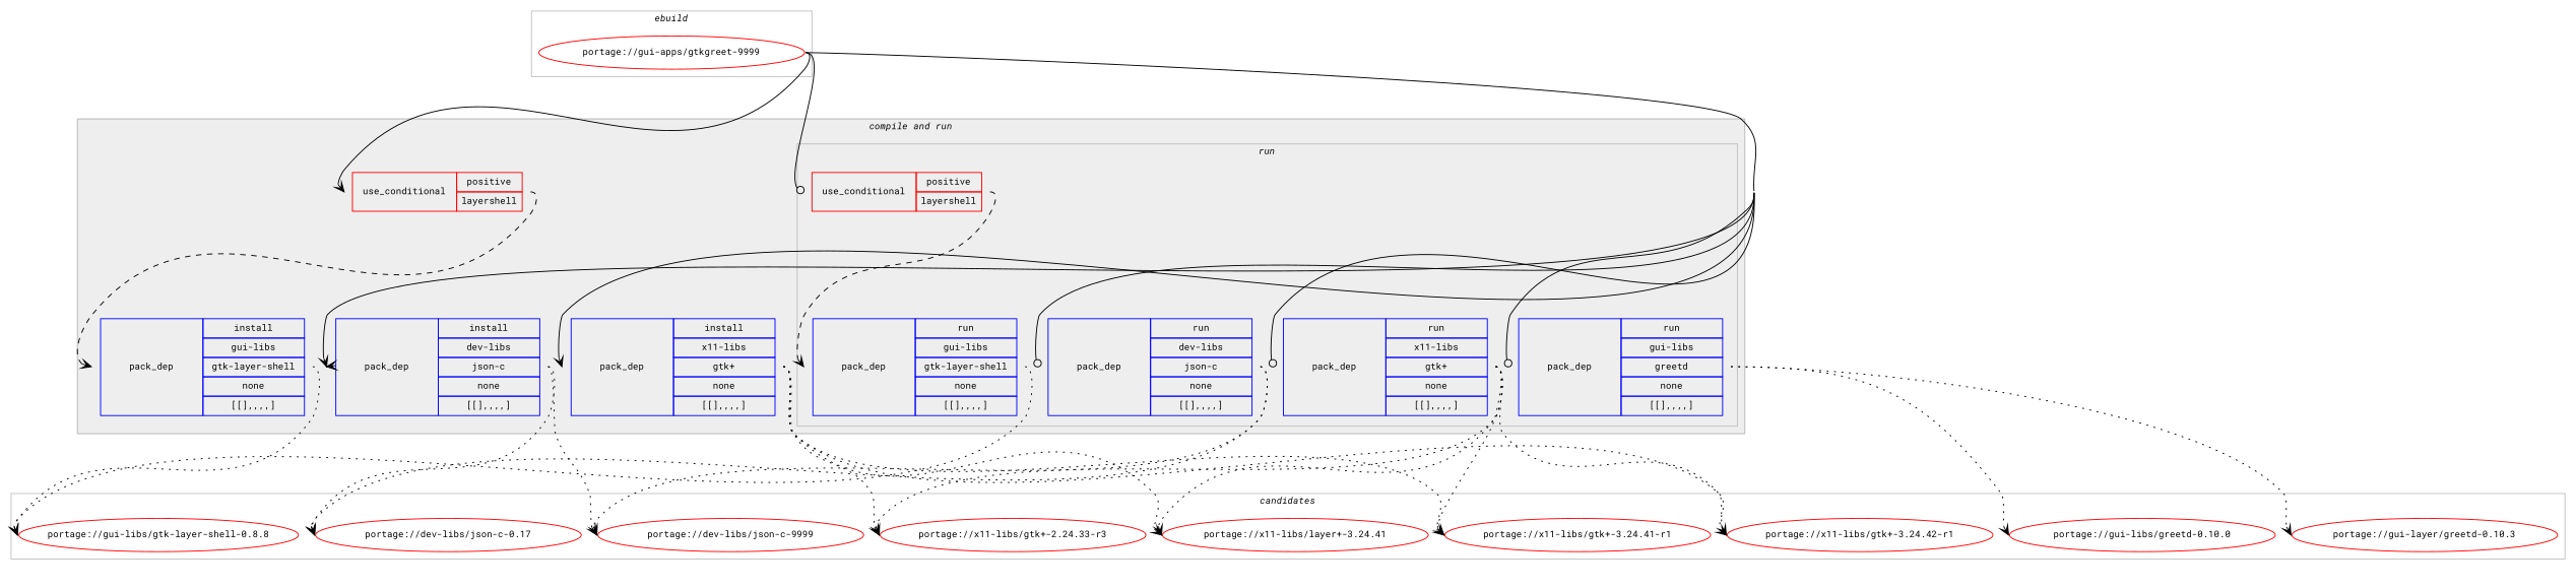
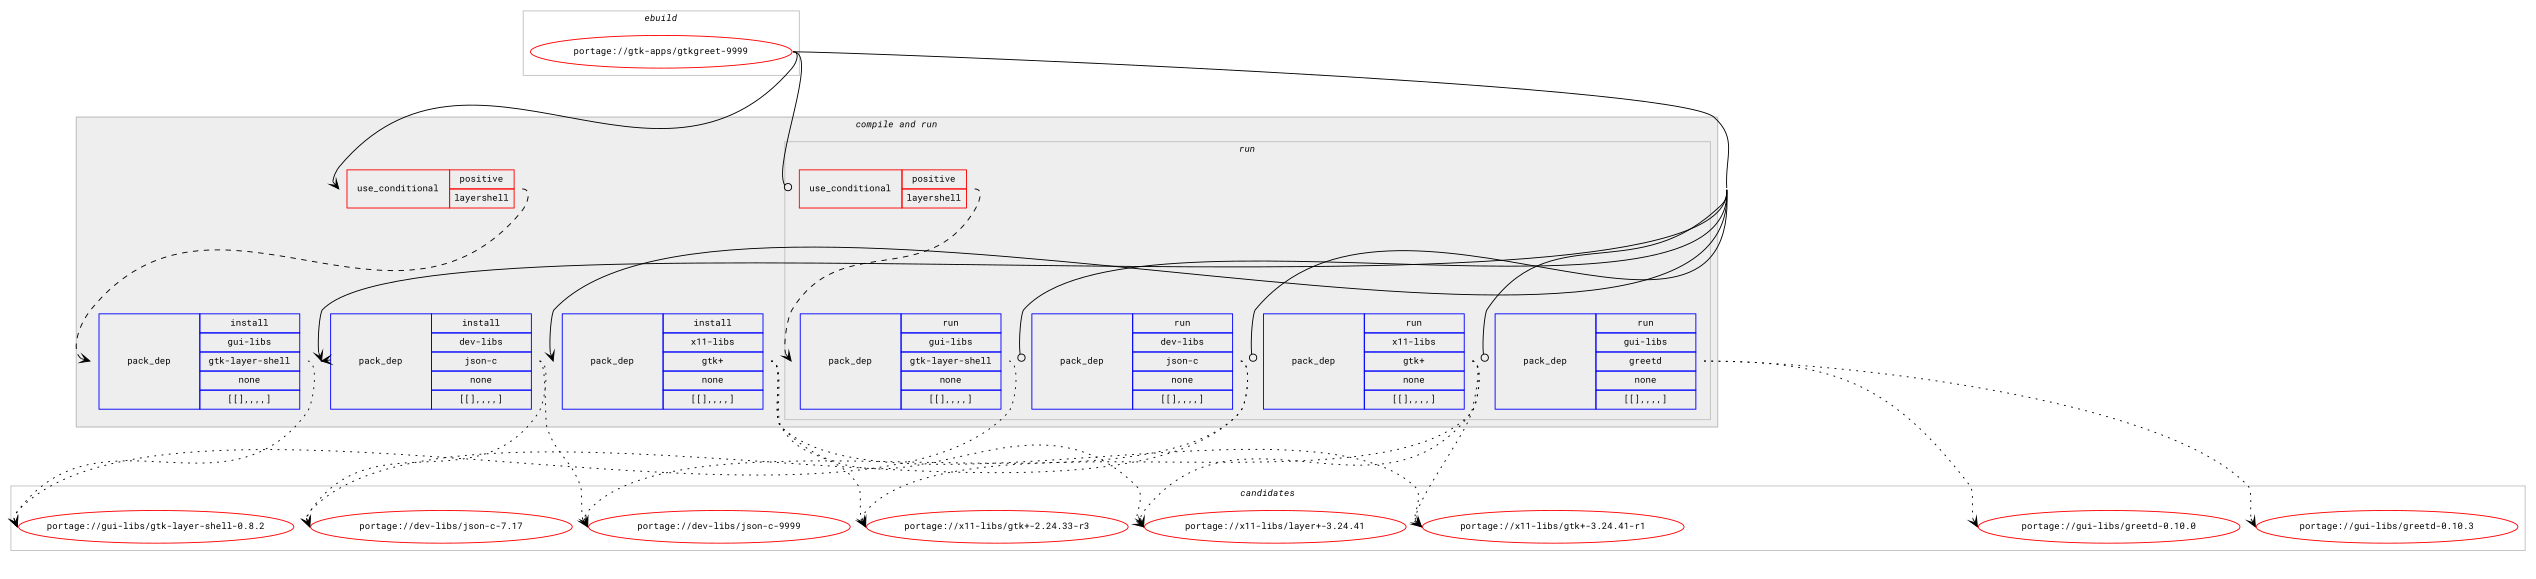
  digraph {
    compound=true
    concentrate=true
    fontname="Roboto Mono"
    fontsize=10
    newrank=true
    rankdir=TB
    ranksep=1.5
    node [color=red fontname="Roboto Mono" fontsize=10]
    edge [arrowhead=vee fontname="Roboto Mono" headport=w style=dotted tailport=e weight=100]
-   n1 [label="portage://gui-apps/gtkgreet-9999" width=4]
+   n1 [label="portage://gtk-apps/gtkgreet-9999" width=4]
    n2 [color=blue label=<<TABLE BORDER="0" CELLBORDER="1" CELLSPACING="0" CELLPADDING="4" WIDTH="220"><TR><TD ROWSPAN="6" CELLPADDING="30">pack_dep</TD></TR><TR><TD WIDTH="110">install</TD></TR><TR><TD>gui-libs</TD></TR><TR><TD>gtk-layer-shell</TD></TR><TR><TD>none</TD></TR><TR><TD>[[],,,,]</TD></TR></TABLE>> shape=none]
    n3 [label=<<TABLE BORDER="0" CELLBORDER="1" CELLSPACING="0" CELLPADDING="4"><TR><TD ROWSPAN="3" CELLPADDING="10">use_conditional</TD></TR><TR><TD>positive</TD></TR><TR><TD>layershell</TD></TR></TABLE>> shape=none]
    n4 [color=blue label=<<TABLE BORDER="0" CELLBORDER="1" CELLSPACING="0" CELLPADDING="4" WIDTH="220"><TR><TD ROWSPAN="6" CELLPADDING="30">pack_dep</TD></TR><TR><TD WIDTH="110">install</TD></TR><TR><TD>dev-libs</TD></TR><TR><TD>json-c</TD></TR><TR><TD>none</TD></TR><TR><TD>[[],,,,]</TD></TR></TABLE>> shape=none]
    n5 [color=blue label=<<TABLE BORDER="0" CELLBORDER="1" CELLSPACING="0" CELLPADDING="4" WIDTH="220"><TR><TD ROWSPAN="6" CELLPADDING="30">pack_dep</TD></TR><TR><TD WIDTH="110">install</TD></TR><TR><TD>x11-libs</TD></TR><TR><TD>gtk+</TD></TR><TR><TD>none</TD></TR><TR><TD>[[],,,,]</TD></TR></TABLE>> shape=none]
    n6 [color=blue label=<<TABLE BORDER="0" CELLBORDER="1" CELLSPACING="0" CELLPADDING="4" WIDTH="220"><TR><TD ROWSPAN="6" CELLPADDING="30">pack_dep</TD></TR><TR><TD WIDTH="110">run</TD></TR><TR><TD>gui-libs</TD></TR><TR><TD>gtk-layer-shell</TD></TR><TR><TD>none</TD></TR><TR><TD>[[],,,,]</TD></TR></TABLE>> shape=none]
    n7 [label=<<TABLE BORDER="0" CELLBORDER="1" CELLSPACING="0" CELLPADDING="4"><TR><TD ROWSPAN="3" CELLPADDING="10">use_conditional</TD></TR><TR><TD>positive</TD></TR><TR><TD>layershell</TD></TR></TABLE>> shape=none]
    n8 [color=blue label=<<TABLE BORDER="0" CELLBORDER="1" CELLSPACING="0" CELLPADDING="4" WIDTH="220"><TR><TD ROWSPAN="6" CELLPADDING="30">pack_dep</TD></TR><TR><TD WIDTH="110">run</TD></TR><TR><TD>dev-libs</TD></TR><TR><TD>json-c</TD></TR><TR><TD>none</TD></TR><TR><TD>[[],,,,]</TD></TR></TABLE>> shape=none]
    n9 [color=blue label=<<TABLE BORDER="0" CELLBORDER="1" CELLSPACING="0" CELLPADDING="4" WIDTH="220"><TR><TD ROWSPAN="6" CELLPADDING="30">pack_dep</TD></TR><TR><TD WIDTH="110">run</TD></TR><TR><TD>gui-libs</TD></TR><TR><TD>greetd</TD></TR><TR><TD>none</TD></TR><TR><TD>[[],,,,]</TD></TR></TABLE>> shape=none]
    n10 [color=blue label=<<TABLE BORDER="0" CELLBORDER="1" CELLSPACING="0" CELLPADDING="4" WIDTH="220"><TR><TD ROWSPAN="6" CELLPADDING="30">pack_dep</TD></TR><TR><TD WIDTH="110">run</TD></TR><TR><TD>x11-libs</TD></TR><TR><TD>gtk+</TD></TR><TR><TD>none</TD></TR><TR><TD>[[],,,,]</TD></TR></TABLE>> shape=none]
-   n11 [label="portage://gui-libs/gtk-layer-shell-0.8.8" width=4]
+   n11 [label="portage://gui-libs/gtk-layer-shell-0.8.2" width=4]
    n12 [label="portage://dev-libs/json-c-9999" width=4]
-   n13 [label="portage://dev-libs/json-c-0.17" width=4]
-   n14 [label="portage://x11-libs/gtk+-3.24.42-r1" width=4]
+   n13 [label="portage://dev-libs/json-c-7.17" width=4]
    n15 [label="portage://x11-libs/gtk+-3.24.41-r1" width=4]
    n16 [label="portage://x11-libs/layer+-3.24.41" width=4]
    n17 [label="portage://x11-libs/gtk+-2.24.33-r3" width=4]
-   n18 [label="portage://gui-layer/greetd-0.10.3" width=4]
+   n18 [label="portage://gui-libs/greetd-0.10.3" width=4]
    n19 [label="portage://gui-libs/greetd-0.10.0" width=4]
    subgraph cluster_1 {
      color=gray
      label=<<i>ebuild</i>>
      n1
    }
    subgraph cluster_2 {
      color=gray
      label=<<i>dependencies</i>>
      subgraph cluster_3 {
        color=gray
        fillcolor="#eeeeee"
        label=<<i>compile</i>>
        style=filled
        subgraph sub_4 {
          color=gray
          fillcolor="#eeeeee"
          label=<<i>compile</i>>
          style=filled
          n3
          subgraph sub_5 {
            color=gray
            fillcolor="#eeeeee"
            label=<<i>compile</i>>
            style=filled
            n2
          }
        }
        subgraph sub_6 {
          color=gray
          fillcolor="#eeeeee"
          label=<<i>compile</i>>
          style=filled
          n4
        }
        subgraph sub_7 {
          color=gray
          fillcolor="#eeeeee"
          label=<<i>compile</i>>
          style=filled
          n5
        }
      }
      subgraph cluster_8 {
        color=gray
        fillcolor="#eeeeee"
        label=<<i>compile and run</i>>
        style=filled
      }
      subgraph cluster_9 {
        color=gray
        fillcolor="#eeeeee"
        label=<<i>run</i>>
        style=filled
        subgraph sub_10 {
          color=gray
          fillcolor="#eeeeee"
          label=<<i>run</i>>
          style=filled
          n7
          subgraph sub_11 {
            color=gray
            fillcolor="#eeeeee"
            label=<<i>run</i>>
            style=filled
            n6
          }
        }
        subgraph sub_12 {
          color=gray
          fillcolor="#eeeeee"
          label=<<i>run</i>>
          style=filled
          n8
        }
        subgraph sub_13 {
          color=gray
          fillcolor="#eeeeee"
          label=<<i>run</i>>
          style=filled
          n9
        }
        subgraph sub_14 {
          color=gray
          fillcolor="#eeeeee"
          label=<<i>run</i>>
          style=filled
          n10
        }
      }
    }
    subgraph cluster_15 {
      color=gray
      label=<<i>candidates</i>>
      rank=same
      subgraph sub_16 {
        color=black
        label=<<i>candidates</i>>
        nodesep=1
        rank=same
        n11
      }
      subgraph sub_17 {
        color=black
        label=<<i>candidates</i>>
        nodesep=1
        rank=same
        n12
        n13
      }
      subgraph sub_18 {
        color=black
        label=<<i>candidates</i>>
        nodesep=1
        rank=same
-       n14
        n15
        n16
        n17
      }
      subgraph sub_19 {
        color=black
        label=<<i>candidates</i>>
        nodesep=1
        rank=same
        n11
      }
      subgraph sub_20 {
        color=black
        label=<<i>candidates</i>>
        nodesep=1
        rank=same
        n12
        n13
      }
      subgraph sub_21 {
        color=black
        label=<<i>candidates</i>>
        nodesep=1
        rank=same
        n18
        n19
      }
      subgraph sub_22 {
        color=black
        label=<<i>candidates</i>>
        nodesep=1
        rank=same
-       n14
        n15
        n16
        n17
      }
    }
    n1 -> n3 [style=solid weight=20]
    n1 -> n4 [style=solid weight=20]
    n1 -> n5 [style=solid weight=20]
    n1 -> n7 [arrowhead=odot style=solid weight=20]
    n1 -> n8 [arrowhead=odot style=solid weight=20]
    n1 -> n9 [arrowhead=odot style=solid weight=20]
    n1 -> n10 [arrowhead=odot style=solid weight=20]
    n2 -> n11
    n3 -> n2 [style=dashed weight=20]
    n4 -> n12
    n4 -> n13
-   n5 -> n14
    n5 -> n15
    n5 -> n16
    n5 -> n17
    n6 -> n11
    n7 -> n6 [style=dashed weight=20]
    n8 -> n12
    n8 -> n13
    n9 -> n18
    n9 -> n19
-   n10 -> n14
    n10 -> n15
    n10 -> n16
    n10 -> n17
  }
